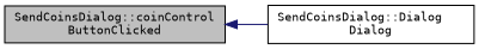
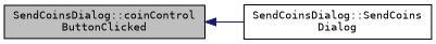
  digraph {
    rankdir=LR
    fontname="DejaVu Sans Mono"
    node [color=black fontname="DejaVu Sans Mono" fontsize=10 shape=record style=filled]
    n1 [fillcolor=grey75 fontcolor=black height=0.2 label="SendCoinsDialog::coinControl\lButtonClicked" width=0.4]
-   n2 [fillcolor=white height=0.2 label="SendCoinsDialog::Dialog\lDialog" width=0.4]
+   n2 [fillcolor=white height=0.2 label="SendCoinsDialog::SendCoins\lDialog" width=0.4]
    n1 -> n2 [color=midnightblue dir=back fontname="DejaVu Sans Mono" fontsize=10 labelfontname=Helvetica labelfontsize=10 style=solid]
  }
